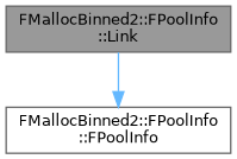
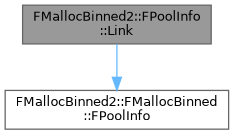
  digraph {
    rankdir=TB
    node [fontname=Helvetica fontsize=10 shape=box style=filled]
    n1 [color=gray40 fillcolor=grey60 fontcolor=black height=0.2 label="FMallocBinned2::FPoolInfo\l::Link" width=0.4]
-   n2 [color=grey40 fillcolor=white height=0.2 label="FMallocBinned2::FPoolInfo\l::FPoolInfo" width=0.4]
+   n2 [color=grey40 fillcolor=white height=0.2 label="FMallocBinned2::FMallocBinned\l::FPoolInfo" width=0.4]
    n1 -> n2 [color=steelblue1 fontname=Helvetica fontsize=10 labelfontname=Helvetica labelfontsize=10 style=solid]
  }
